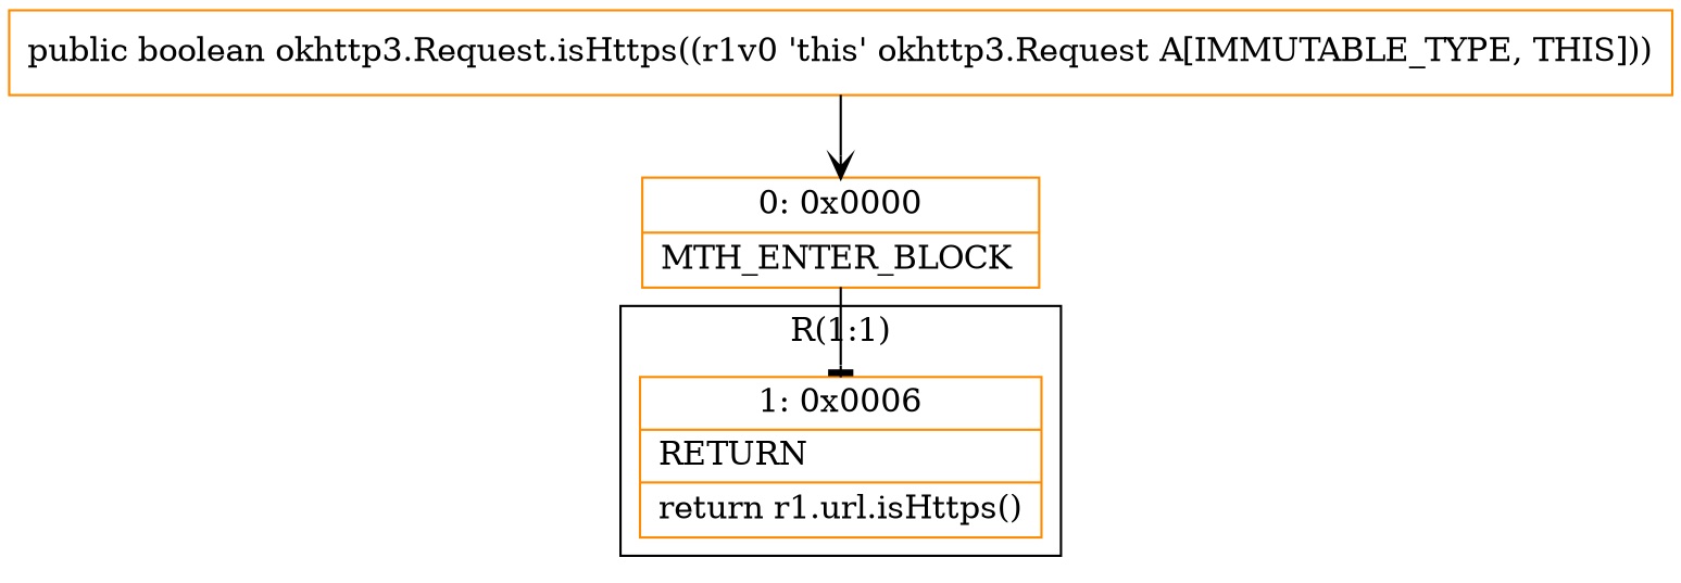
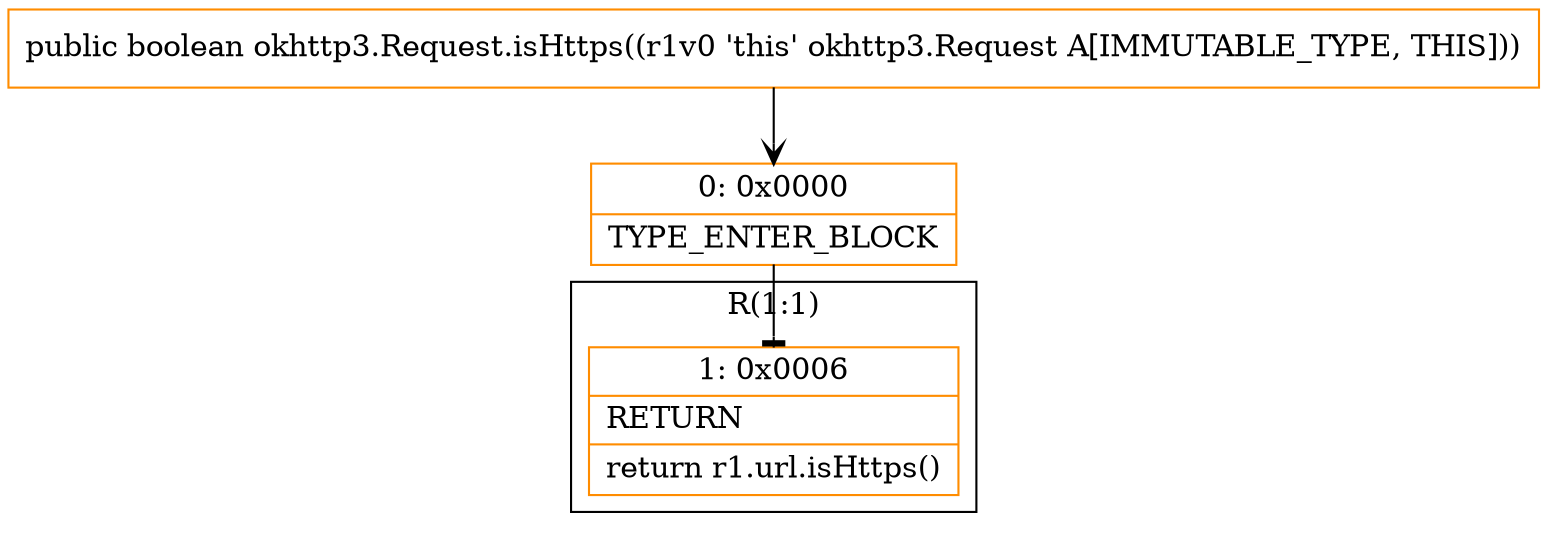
  digraph {
    node [color=darkorange shape=record]
    n1 [label="{1\:\ 0x0006|RETURN\l|return r1.url.isHttps()\l}"]
-   n2 [label="{0\:\ 0x0000|MTH_ENTER_BLOCK\l}"]
+   n2 [label="{0\:\ 0x0000|TYPE_ENTER_BLOCK\l}"]
    n3 [label="{public boolean okhttp3.Request.isHttps((r1v0 'this' okhttp3.Request A[IMMUTABLE_TYPE, THIS])) }"]
    subgraph cluster_1 {
      label="R(1:1)"
      n1
    }
    n2 -> n1 [arrowhead=tee]
    n3 -> n2 [arrowhead=vee]
  }
